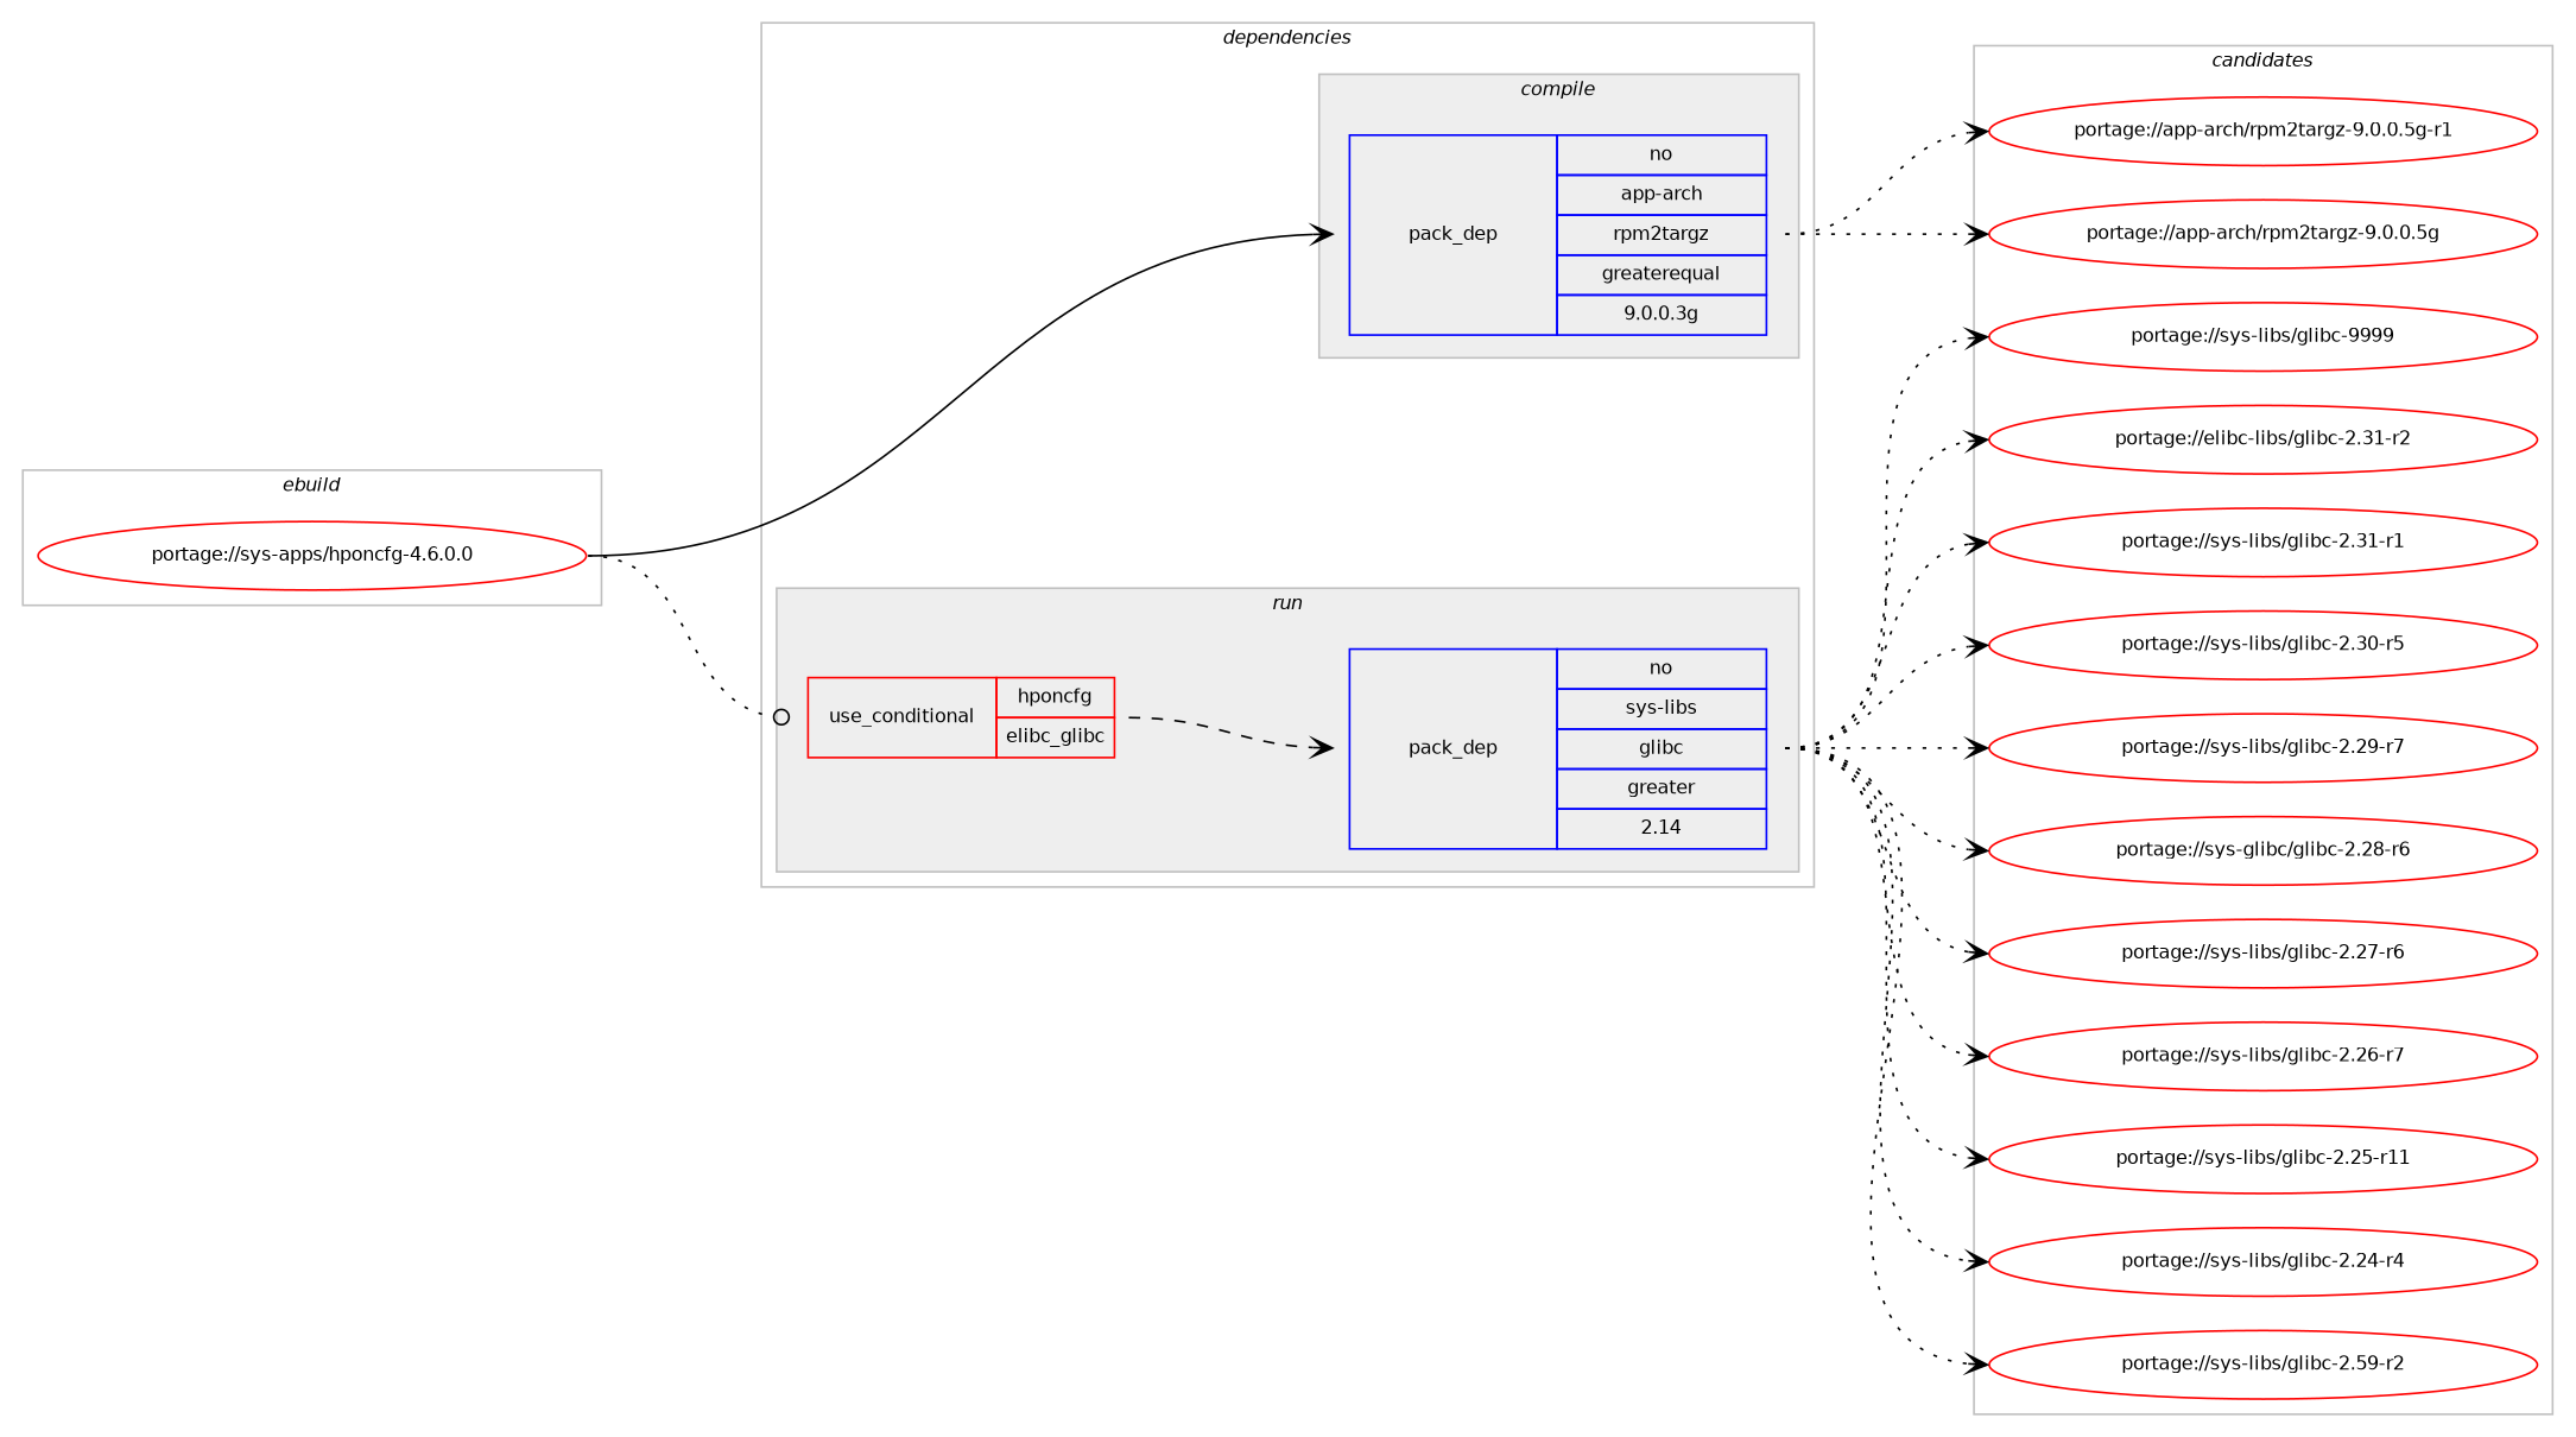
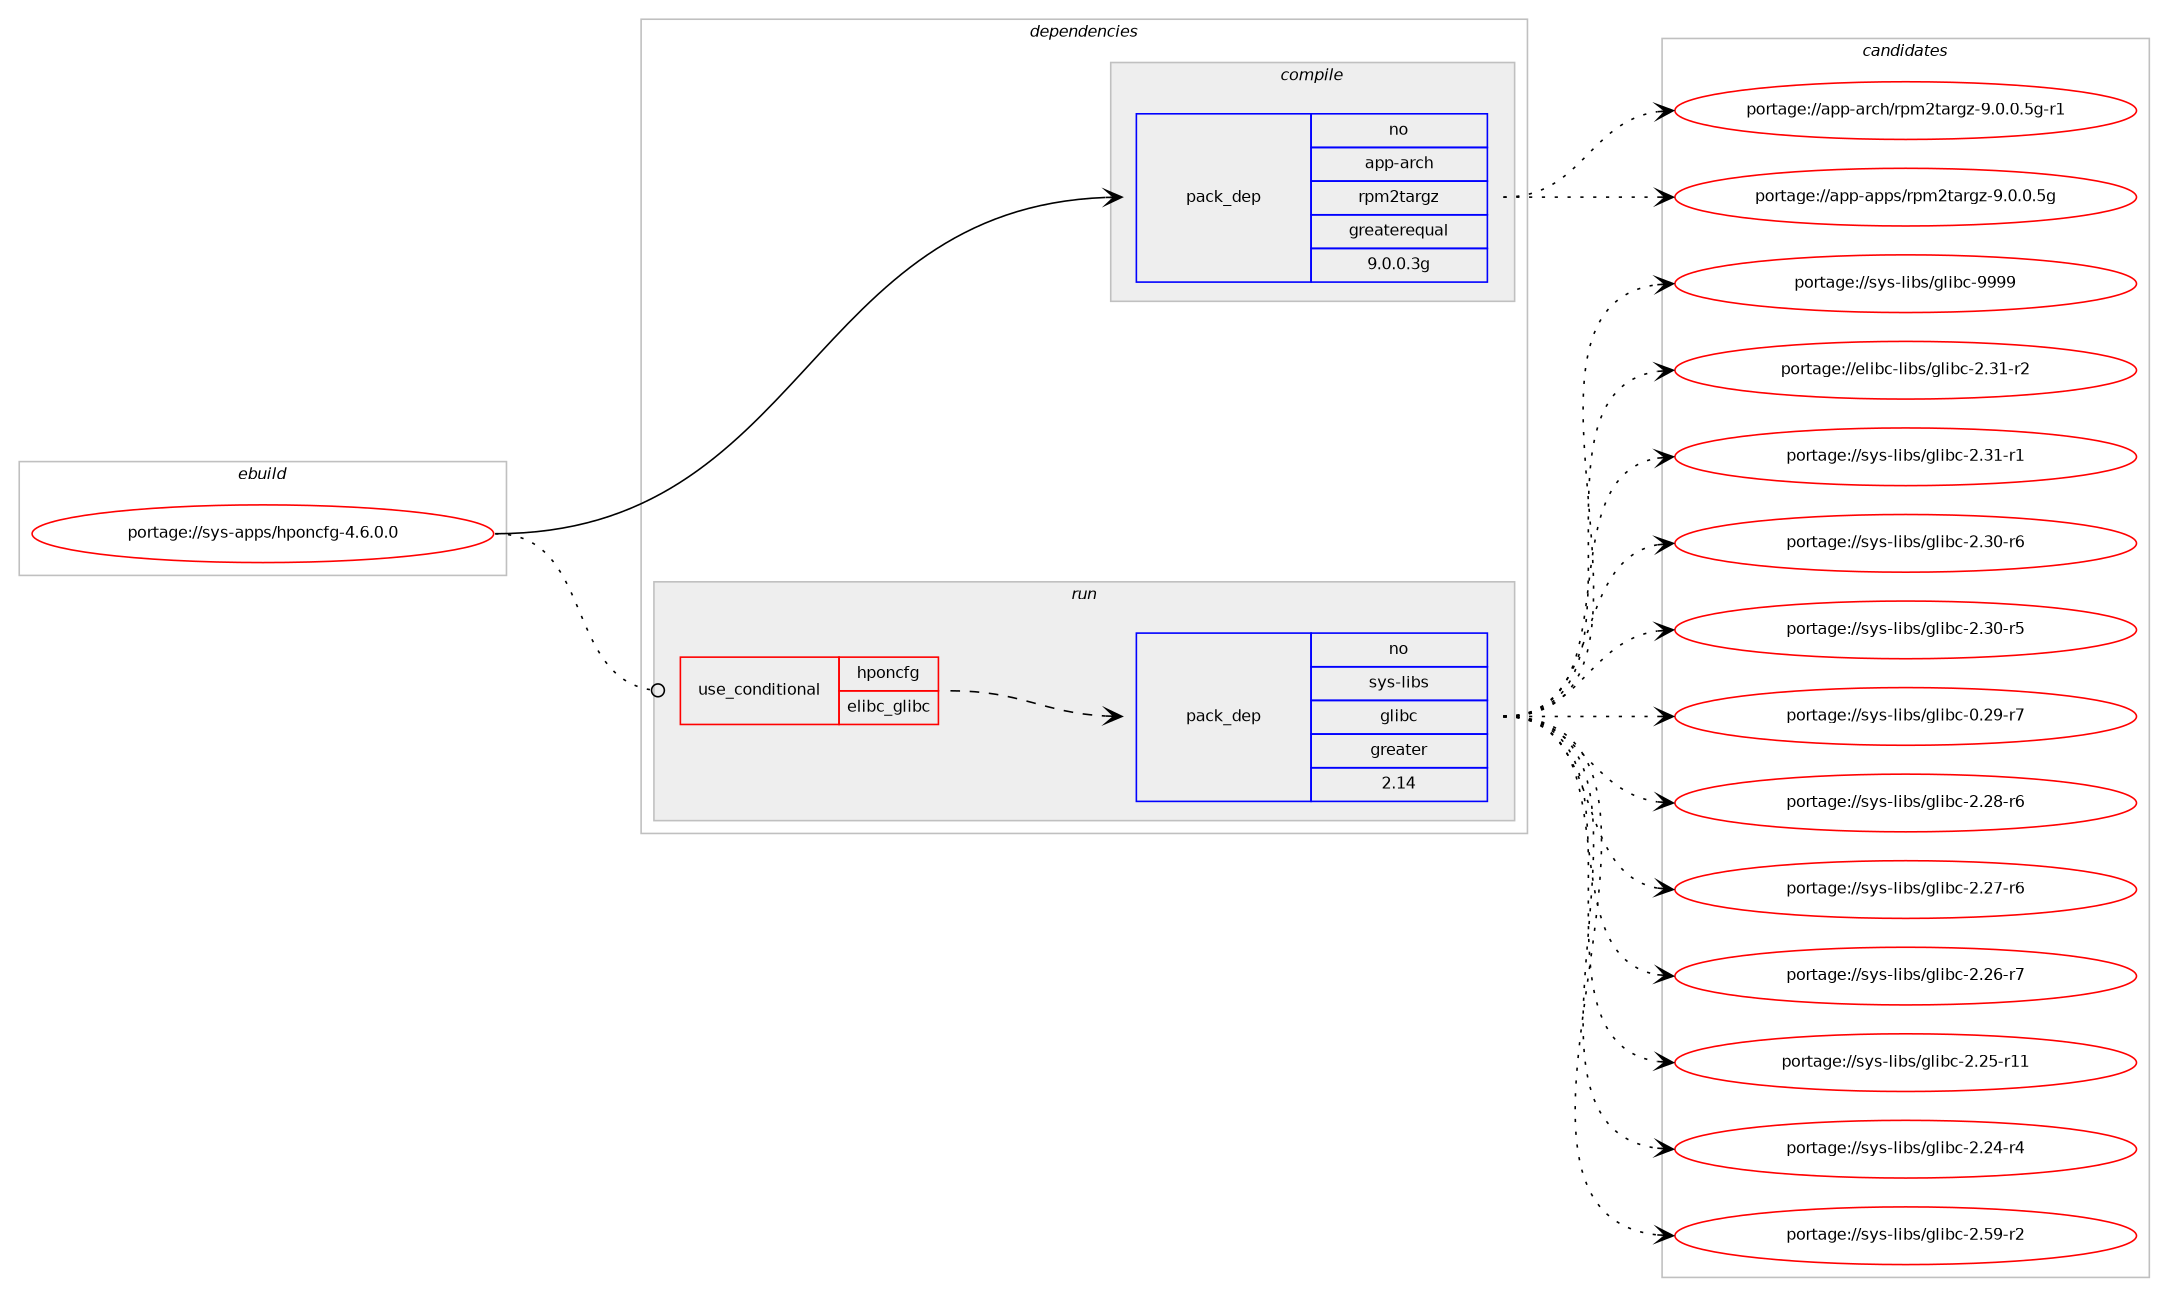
  digraph {
    compound=true
    concentrate=true
    fontname=Helvetica
    fontsize=10
    newrank=true
    rankdir=LR
    ranksep=1.5
    node [color=red fontname=Helvetica fontsize=10]
    edge [arrowhead=vee headport=w style=dotted tailport=e weight=100]
    n1 [label="portage://sys-apps/hponcfg-4.6.0.0" width=4]
    n2 [color=blue label=<<TABLE BORDER="0" CELLBORDER="1" CELLSPACING="0" CELLPADDING="4" WIDTH="220"><TR><TD ROWSPAN="6" CELLPADDING="30">pack_dep</TD></TR><TR><TD WIDTH="110">no</TD></TR><TR><TD>app-arch</TD></TR><TR><TD>rpm2targz</TD></TR><TR><TD>greaterequal</TD></TR><TR><TD>9.0.0.3g</TD></TR></TABLE>> shape=none]
    n3 [color=blue label=<<TABLE BORDER="0" CELLBORDER="1" CELLSPACING="0" CELLPADDING="4" WIDTH="220"><TR><TD ROWSPAN="6" CELLPADDING="30">pack_dep</TD></TR><TR><TD WIDTH="110">no</TD></TR><TR><TD>sys-libs</TD></TR><TR><TD>glibc</TD></TR><TR><TD>greater</TD></TR><TR><TD>2.14</TD></TR></TABLE>> shape=none]
    n4 [label=<<TABLE BORDER="0" CELLBORDER="1" CELLSPACING="0" CELLPADDING="4"><TR><TD ROWSPAN="3" CELLPADDING="10">use_conditional</TD></TR><TR><TD>hponcfg</TD></TR><TR><TD>elibc_glibc</TD></TR></TABLE>> shape=none]
    n5 [label="portage://app-arch/rpm2targz-9.0.0.5g-r1" width=4]
-   n6 [label="portage://app-arch/rpm2targz-9.0.0.5g" width=4]
+   n6 [label="portage://app-apps/rpm2targz-9.0.0.5g" width=4]
    n7 [label="portage://sys-libs/glibc-9999" width=4]
    n8 [label="portage://elibc-libs/glibc-2.31-r2" width=4]
    n9 [label="portage://sys-libs/glibc-2.31-r1" width=4]
+   n10 [label="portage://sys-libs/glibc-2.30-r6" width=4]
    n11 [label="portage://sys-libs/glibc-2.30-r5" width=4]
-   n12 [label="portage://sys-libs/glibc-2.29-r7" width=4]
-   n13 [label="portage://sys-glibc/glibc-2.28-r6" width=4]
+   n12 [label="portage://sys-libs/glibc-0.29-r7" width=4]
+   n13 [label="portage://sys-libs/glibc-2.28-r6" width=4]
    n14 [label="portage://sys-libs/glibc-2.27-r6" width=4]
    n15 [label="portage://sys-libs/glibc-2.26-r7" width=4]
    n16 [label="portage://sys-libs/glibc-2.25-r11" width=4]
    n17 [label="portage://sys-libs/glibc-2.24-r4" width=4]
    n18 [label="portage://sys-libs/glibc-2.59-r2" width=4]
    subgraph cluster_1 {
      color=gray
      label=<<i>ebuild</i>>
      rank=same
      n1
    }
    subgraph cluster_2 {
      color=gray
      label=<<i>dependencies</i>>
      subgraph cluster_3 {
        color=gray
        fillcolor="#eeeeee"
        label=<<i>compile</i>>
        style=filled
        subgraph sub_4 {
          color=gray
          fillcolor="#eeeeee"
          label=<<i>compile</i>>
          style=filled
          n2
        }
      }
      subgraph cluster_5 {
        color=gray
        fillcolor="#eeeeee"
        label=<<i>compile and run</i>>
        style=filled
      }
      subgraph cluster_6 {
        color=gray
        fillcolor="#eeeeee"
        label=<<i>run</i>>
        style=filled
        subgraph sub_7 {
          color=gray
          fillcolor="#eeeeee"
          label=<<i>run</i>>
          style=filled
          n4
          subgraph sub_8 {
            color=gray
            fillcolor="#eeeeee"
            label=<<i>run</i>>
            style=filled
            n3
          }
        }
      }
    }
    subgraph cluster_9 {
      color=gray
      label=<<i>candidates</i>>
      rank=same
      subgraph sub_10 {
        color=black
        label=<<i>candidates</i>>
        nodesep=1
        rank=same
        n5
        n6
      }
      subgraph sub_11 {
        color=black
        label=<<i>candidates</i>>
        nodesep=1
        rank=same
        n7
        n8
        n9
+       n10
        n11
        n12
        n13
        n14
        n15
        n16
        n17
        n18
      }
    }
    n1 -> n2 [style=solid weight=20]
    n1 -> n4 [arrowhead=odot weight=20]
    n2 -> n5
    n2 -> n6
    n3 -> n7
    n3 -> n8
    n3 -> n9
+   n3 -> n10
    n3 -> n11
    n3 -> n12
    n3 -> n13
    n3 -> n14
    n3 -> n15
    n3 -> n16
    n3 -> n17
    n3 -> n18
    n4 -> n3 [style=dashed weight=20]
  }
